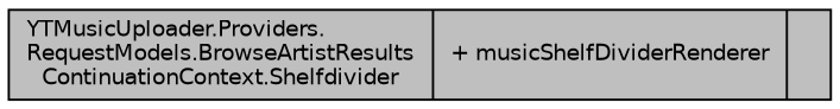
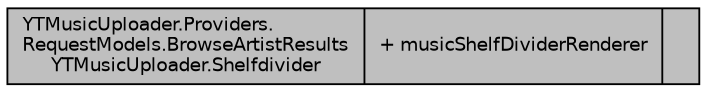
  digraph {
    rankdir=LR
-   n1 [color=black fillcolor=grey75 fontcolor=black fontname=Helvetica fontsize=10 height=0.2 label="{YTMusicUploader.Providers.\lRequestModels.BrowseArtistResults\lContinuationContext.Shelfdivider\n|+ musicShelfDividerRenderer\l|}" shape=record style=filled width=0.4]
+   n1 [color=black fillcolor=grey75 fontcolor=black fontname=Helvetica fontsize=10 height=0.2 label="{YTMusicUploader.Providers.\lRequestModels.BrowseArtistResults\lYTMusicUploader.Shelfdivider\n|+ musicShelfDividerRenderer\l|}" shape=record style=filled width=0.4]
  }
